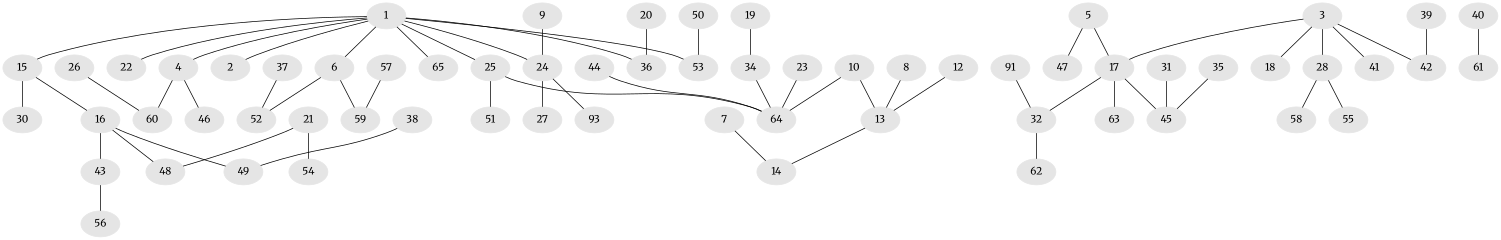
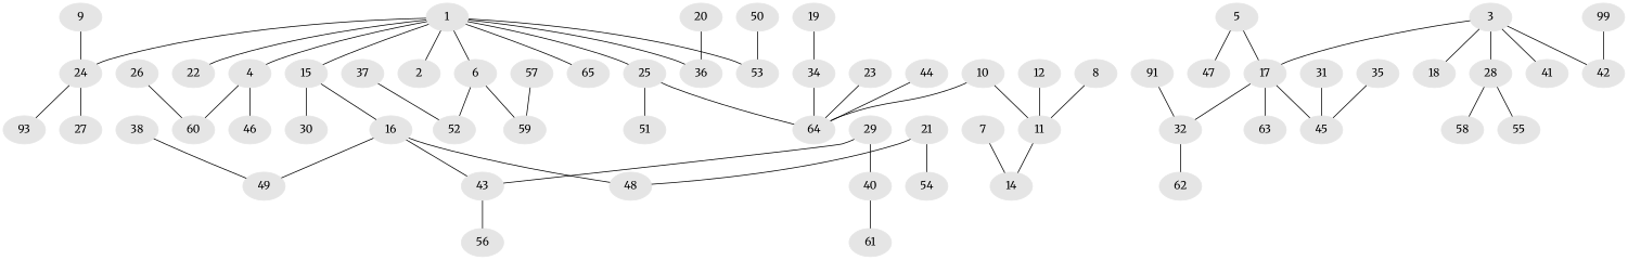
  graph {
    fontname=Merriweather
    node [color=gray90 fontname=Merriweather style=filled]
    edge [fontname=Merriweather weight=1.0]
    1
    2
    4
    6
    15
    22
    24
    25
    36
    53
    65
    3
    17
    18
    28
    41
    42
    46
    60
    52
    59
    16
    30
    27
    n25 [label=93]
    64
    51
    32
    45
    63
    55
    58
    5
    47
    7
    14
    8
-   13
+   13 [label=11]
    9
    10
    n41 [label=91]
    62
    12
    43
    48
    49
    56
    19
    34
    20
    21
    54
    23
    26
+   29
    40
    61
    31
    35
    37
    38
-   39
+   39 [label=99]
    44
    50
    57
    1 -- 2
    1 -- 4
    1 -- 6
    1 -- 15
    1 -- 22
    1 -- 24
    1 -- 25
    1 -- 36
    1 -- 53
    1 -- 65
    4 -- 46
    4 -- 60
    6 -- 52
    6 -- 59
    15 -- 16
    15 -- 30
    24 -- 27
    24 -- n25
    25 -- 64
    25 -- 51
    3 -- 17
    3 -- 18
    3 -- 28
    3 -- 41
    3 -- 42
    17 -- 32
    17 -- 45
    17 -- 63
    28 -- 55
    28 -- 58
    16 -- 43
    16 -- 48
    16 -- 49
    32 -- 62
    5 -- 17
    5 -- 47
    7 -- 14
    8 -- 13
    13 -- 14
    9 -- 24
    10 -- 64
    10 -- 13
    n41 -- 32
    12 -- 13
    43 -- 56
    19 -- 34
    34 -- 64
    20 -- 36
    21 -- 48
    21 -- 54
    23 -- 64
    26 -- 60
+   29 -- 43
+   29 -- 40
    40 -- 61
    31 -- 45
    35 -- 45
    37 -- 52
    38 -- 49
    39 -- 42
    44 -- 64
    50 -- 53
    57 -- 59
  }
